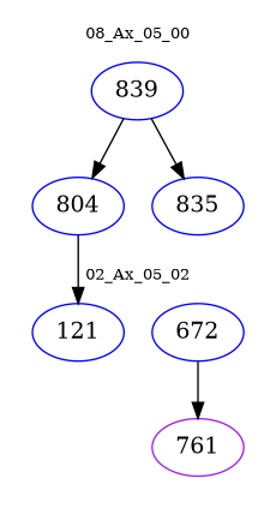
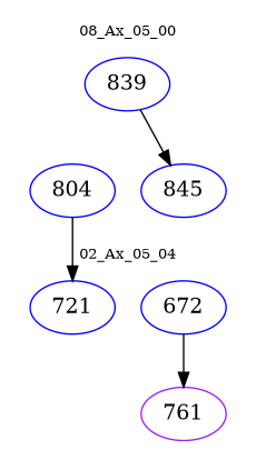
  digraph {
    node [color=blue]
    edge [color=black]
    n1 [label=672]
    n2 [color=purple label=761]
-   n3 [label=121]
+   n3 [label=721]
    n4 [label=839]
    n5 [label=804]
-   n6 [label=835]
+   n6 [label=845]
    subgraph cluster_1 {
      color=white
      fontsize=10
-     label="02_Ax_05_02"
+     label="02_Ax_05_04"
      n1
      n2
      n3
    }
    subgraph cluster_2 {
      color=white
      fontsize=10
      label="08_Ax_05_00"
      n4
      n5
      n6
    }
    n1 -> n2
-   n4 -> n5
    n4 -> n6
    n5 -> n3
  }
